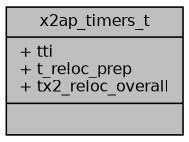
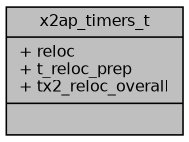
  digraph {
-   n1 [color=black fillcolor=grey75 fontcolor=black fontname=Helvetica fontsize=10 height=0.2 label="{x2ap_timers_t\n|+ tti\l+ t_reloc_prep\l+ tx2_reloc_overall\l|}" shape=record style=filled width=0.4]
+   n1 [color=black fillcolor=grey75 fontcolor=black fontname=Helvetica fontsize=10 height=0.2 label="{x2ap_timers_t\n|+ reloc\l+ t_reloc_prep\l+ tx2_reloc_overall\l|}" shape=record style=filled width=0.4]
  }
